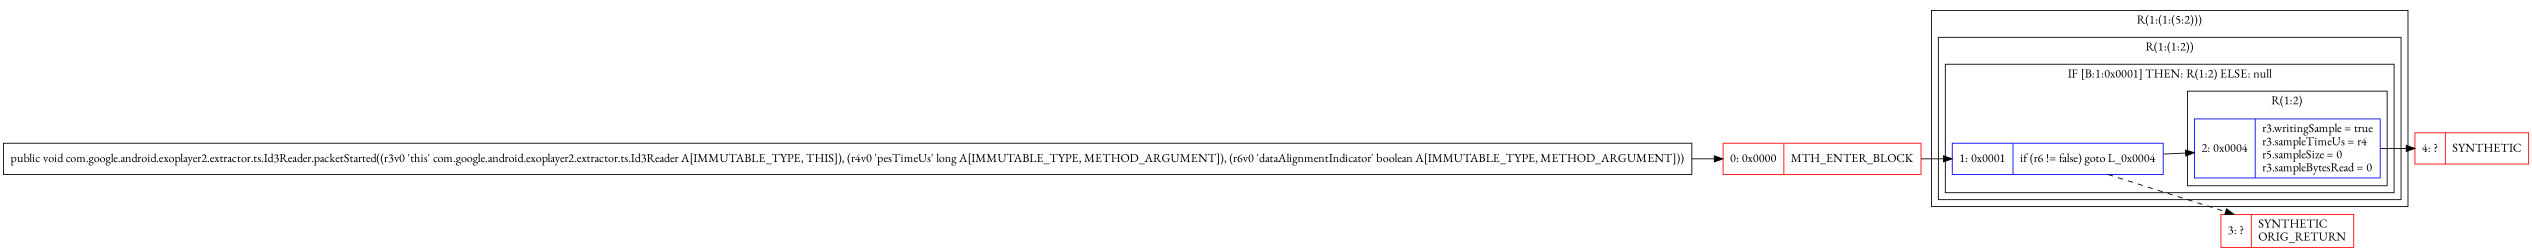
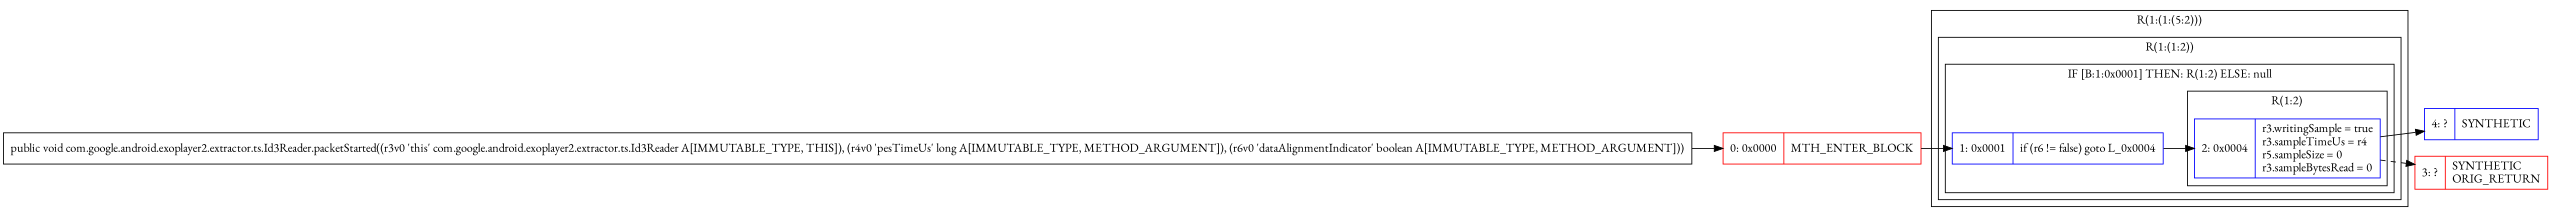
  digraph {
    fontname="EB Garamond"
    rankdir=LR
    node [color=red fontname="EB Garamond" shape=record]
    edge [fontname="EB Garamond"]
    n1 [color=blue label="{2\:\ 0x0004|r3.writingSample = true\lr3.sampleTimeUs = r4\lr5.sampleSize = 0\lr3.sampleBytesRead = 0\l}"]
    n2 [color=blue label="{1\:\ 0x0001|if (r6 != false) goto L_0x0004\l}"]
-   n3 [label="{4\:\ ?|SYNTHETIC\l}"]
+   n3 [color=blue label="{4\:\ ?|SYNTHETIC\l}"]
    n4 [label="{3\:\ ?|SYNTHETIC\lORIG_RETURN\l}"]
    n5 [label="{0\:\ 0x0000|MTH_ENTER_BLOCK\l}"]
    n6 [label="{public void com.google.android.exoplayer2.extractor.ts.Id3Reader.packetStarted((r3v0 'this' com.google.android.exoplayer2.extractor.ts.Id3Reader A[IMMUTABLE_TYPE, THIS]), (r4v0 'pesTimeUs' long A[IMMUTABLE_TYPE, METHOD_ARGUMENT]), (r6v0 'dataAlignmentIndicator' boolean A[IMMUTABLE_TYPE, METHOD_ARGUMENT])) }" color=""]
    subgraph cluster_1 {
      label="R(1:(1:(5:2)))"
      subgraph cluster_2 {
        label="R(1:(1:2))"
        subgraph cluster_3 {
          label="IF [B:1:0x0001] THEN: R(1:2) ELSE: null"
          n2
          subgraph cluster_4 {
            label="R(1:2)"
            n1
          }
        }
      }
    }
    n1 -> n3
    n2 -> n1
-   n2 -> n4 [style=dashed]
+   n1 -> n4 [style=dashed]
    n5 -> n2
    n6 -> n5
  }
